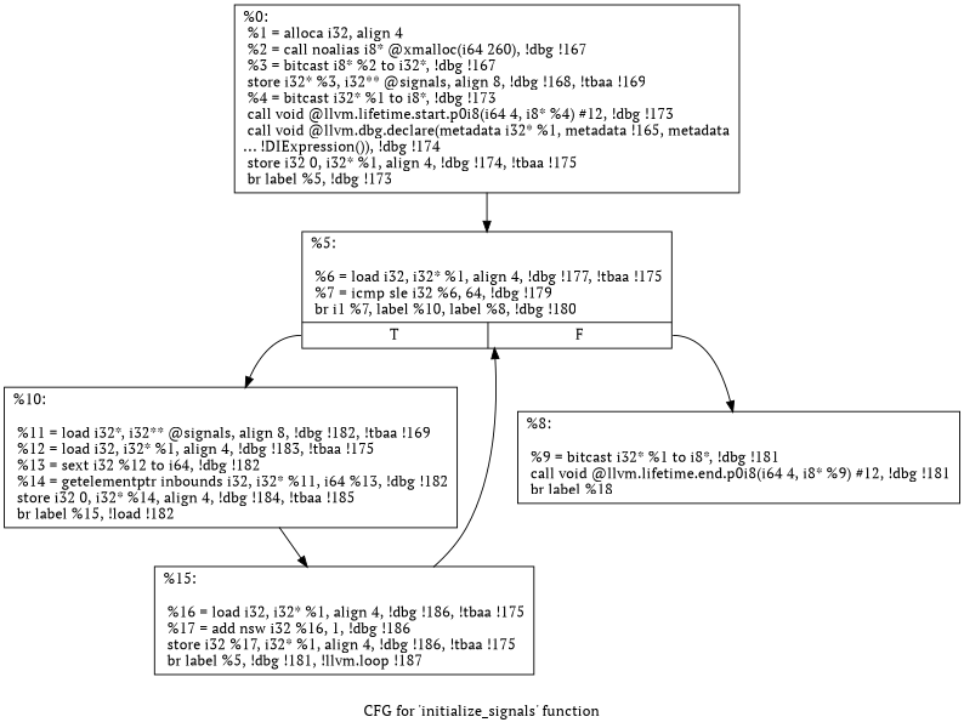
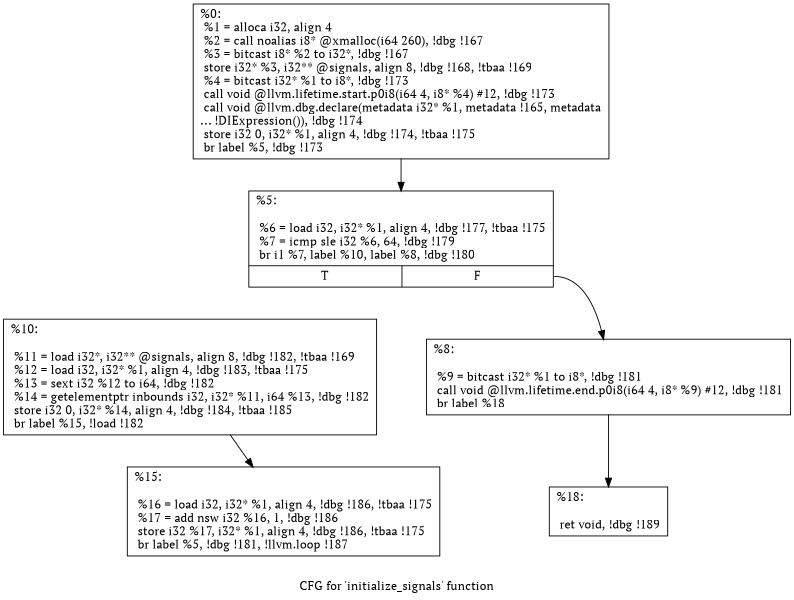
  digraph {
    fontname="PT Serif"
    label="CFG for 'initialize_signals' function"
    node [fontname="PT Serif" shape=record]
    edge [fontname="PT Serif"]
    n1 [label="{%0:\l  %1 = alloca i32, align 4\l  %2 = call noalias i8* @xmalloc(i64 260), !dbg !167\l  %3 = bitcast i8* %2 to i32*, !dbg !167\l  store i32* %3, i32** @signals, align 8, !dbg !168, !tbaa !169\l  %4 = bitcast i32* %1 to i8*, !dbg !173\l  call void @llvm.lifetime.start.p0i8(i64 4, i8* %4) #12, !dbg !173\l  call void @llvm.dbg.declare(metadata i32* %1, metadata !165, metadata\l... !DIExpression()), !dbg !174\l  store i32 0, i32* %1, align 4, !dbg !174, !tbaa !175\l  br label %5, !dbg !173\l}"]
    n2 [label="{%5:\l\l  %6 = load i32, i32* %1, align 4, !dbg !177, !tbaa !175\l  %7 = icmp sle i32 %6, 64, !dbg !179\l  br i1 %7, label %10, label %8, !dbg !180\l|{<s0>T|<s1>F}}"]
    n3 [label="{%10:\l\l  %11 = load i32*, i32** @signals, align 8, !dbg !182, !tbaa !169\l  %12 = load i32, i32* %1, align 4, !dbg !183, !tbaa !175\l  %13 = sext i32 %12 to i64, !dbg !182\l  %14 = getelementptr inbounds i32, i32* %11, i64 %13, !dbg !182\l  store i32 0, i32* %14, align 4, !dbg !184, !tbaa !185\l  br label %15, !load !182\l}"]
    n4 [label="{%8:\l\l  %9 = bitcast i32* %1 to i8*, !dbg !181\l  call void @llvm.lifetime.end.p0i8(i64 4, i8* %9) #12, !dbg !181\l  br label %18\l}"]
    n5 [label="{%15:\l\l  %16 = load i32, i32* %1, align 4, !dbg !186, !tbaa !175\l  %17 = add nsw i32 %16, 1, !dbg !186\l  store i32 %17, i32* %1, align 4, !dbg !186, !tbaa !175\l  br label %5, !dbg !181, !llvm.loop !187\l}"]
+   n6 [label="{%18:\l\l  ret void, !dbg !189\l}"]
    n1 -> n2
-   n2 -> n3 [tailport=s0]
    n2 -> n4 [tailport=s1]
    n3 -> n5
-   n5 -> n2
+   n4 -> n6
  }
